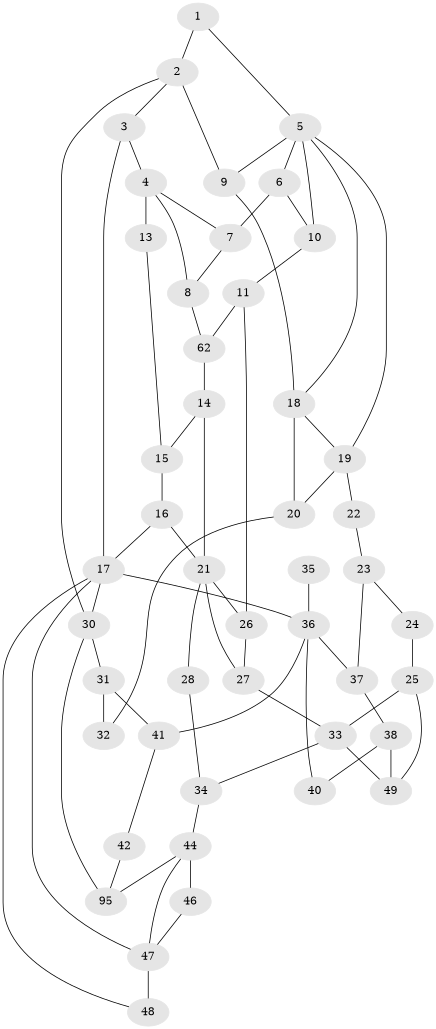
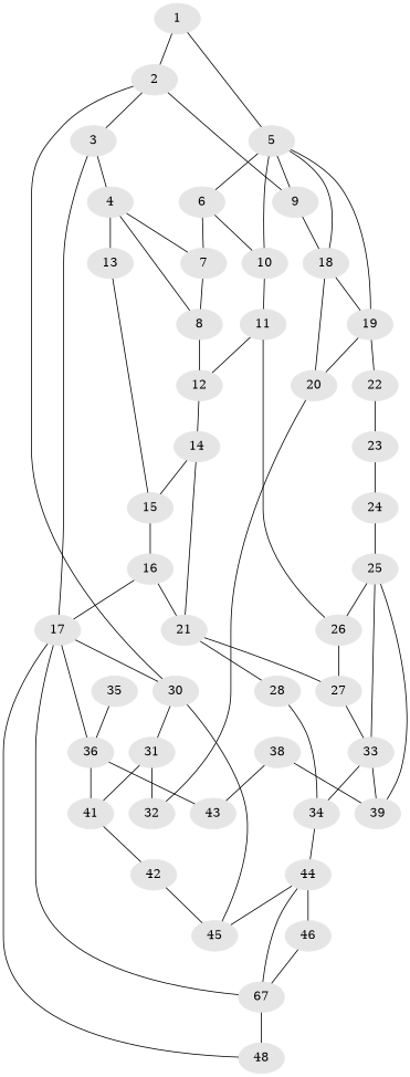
  graph {
    node [color=gray90 style=filled]
    edge [weight=1.0]
    1
    2
    5
    3
    9
    30
    6
    10
    18
    19
    4
    17
    31
-   45 [label=95]
+   45
    7
    8
    13
-   47
+   47 [label=67]
    48
    36
-   12 [label=62]
+   12
    15
    11
    20
    22
    14
    26
    27
    21
    16
    28
    34
    32
    23
    33
    24
-   37
    25
    38
-   39 [label=49]
+   39
    44
    35
    41
    42
    46
-   40
+   40 [label=43]
    1 -- 2
    1 -- 5
    2 -- 3
    2 -- 9
    2 -- 30
    5 -- 9
    5 -- 6
    5 -- 10
    5 -- 18
    5 -- 19
    3 -- 4
    3 -- 17 [weight=2.0]
    9 -- 18
    30 -- 31
    30 -- 45
    6 -- 10
    6 -- 7
    10 -- 11
    18 -- 19
    18 -- 20 [weight=2.0]
    19 -- 20
    19 -- 22
    4 -- 7
    4 -- 8
    4 -- 13 [weight=2.0]
    17 -- 30
    17 -- 47
    17 -- 48
    17 -- 36
    31 -- 32
    31 -- 41
    7 -- 8
    8 -- 12
    13 -- 15
    47 -- 48 [weight=2.0]
-   36 -- 37 [weight=2.0]
    36 -- 41
    36 -- 40
    12 -- 14 [weight=2.0]
    15 -- 16
    11 -- 12 [weight=2.0]
    11 -- 26 [weight=2.0]
    20 -- 32 [weight=2.0]
    22 -- 23
    14 -- 15
    14 -- 21 [weight=2.0]
    26 -- 27
    27 -- 33
    21 -- 27
    21 -- 28
    16 -- 17
    16 -- 21 [weight=2.0]
    28 -- 34
    34 -- 44 [weight=2.0]
    23 -- 24
-   23 -- 37
    33 -- 34 [weight=2.0]
    33 -- 39
    24 -- 25 [weight=2.0]
-   37 -- 38
-   21 -- 26 [weight=2.0]
+   25 -- 26 [weight=2.0]
    25 -- 33
    25 -- 39
    38 -- 39
    38 -- 40
    44 -- 45
    44 -- 47
    44 -- 46
    35 -- 36 [weight=2.0]
    41 -- 42
    42 -- 45
    46 -- 47 [weight=2.0]
  }
